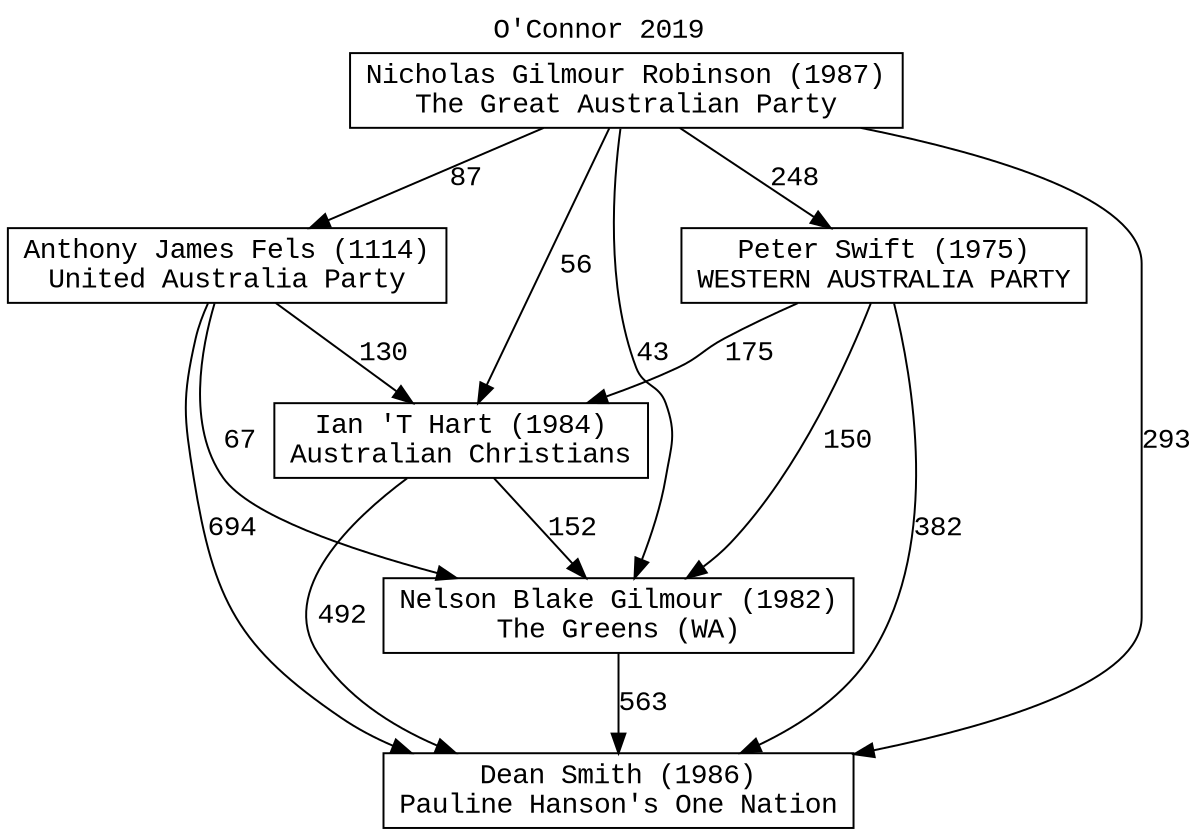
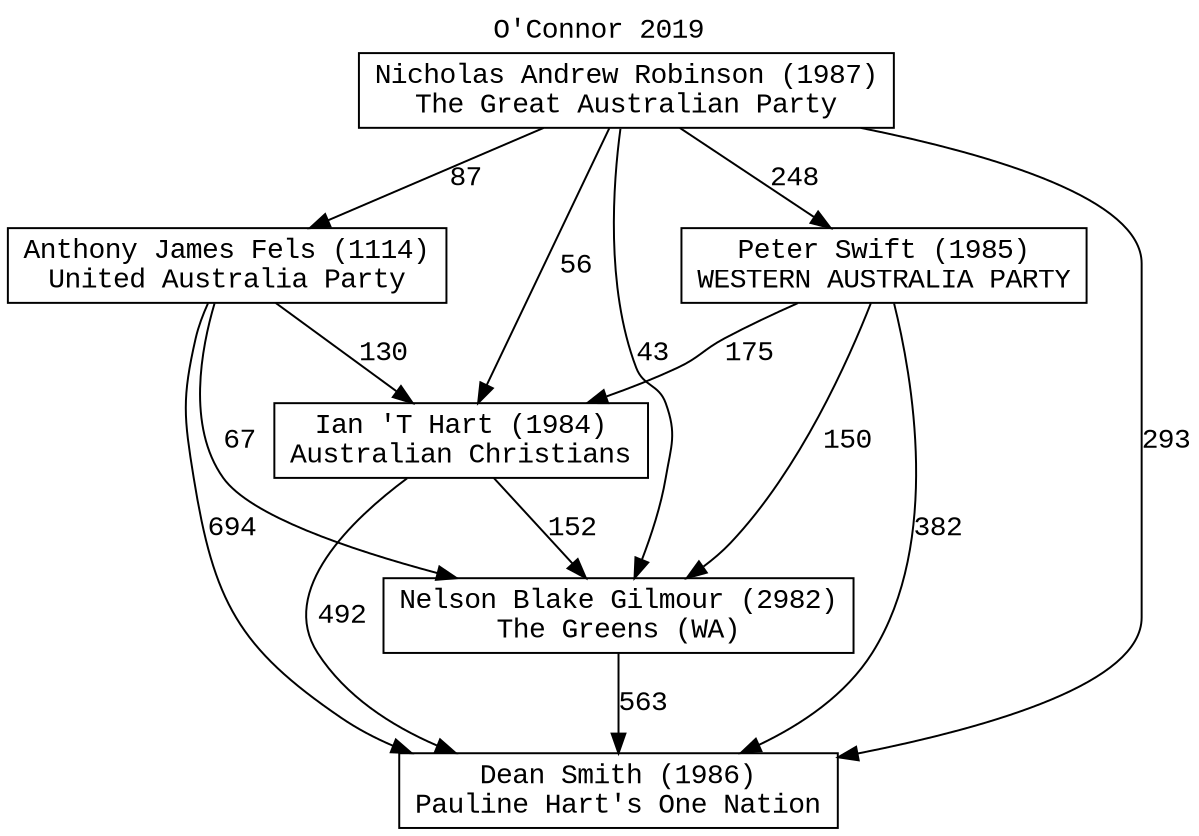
  digraph {
    fontname="Liberation Mono"
    label="O'Connor 2019"
    labelloc=t
    mclimit=2
    node [fontname="Liberation Mono" shape=box]
    edge [fontname="Liberation Mono"]
-   n1 [label="Dean Smith (1986)\nPauline Hanson's One Nation"]
-   n2 [label="Nelson Blake Gilmour (1982)\nThe Greens (WA)"]
+   n1 [label="Dean Smith (1986)\nPauline Hart's One Nation"]
+   n2 [label="Nelson Blake Gilmour (2982)\nThe Greens (WA)"]
    n3 [label="Ian 'T Hart (1984)\nAustralian Christians"]
    n4 [label="Anthony James Fels (1114)\nUnited Australia Party"]
-   n5 [label="Peter Swift (1975)\nWESTERN AUSTRALIA PARTY"]
-   n6 [label="Nicholas Gilmour Robinson (1987)\nThe Great Australian Party"]
+   n5 [label="Peter Swift (1985)\nWESTERN AUSTRALIA PARTY"]
+   n6 [label="Nicholas Andrew Robinson (1987)\nThe Great Australian Party"]
    n2 -> n1 [label=563]
    n3 -> n1 [label=492]
    n3 -> n2 [label=152]
    n4 -> n1 [label=694]
    n4 -> n2 [label=67]
    n4 -> n3 [label=130]
    n5 -> n1 [label=382]
    n5 -> n2 [label=150]
    n5 -> n3 [label=175]
    n6 -> n1 [label=293]
    n6 -> n2 [label=43]
    n6 -> n3 [label=56]
    n6 -> n4 [label=87]
    n6 -> n5 [label=248]
  }
